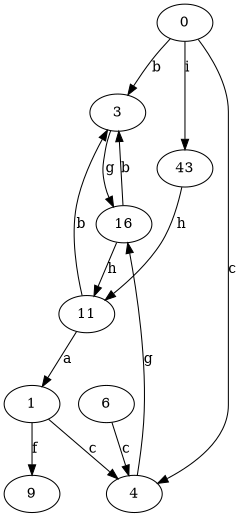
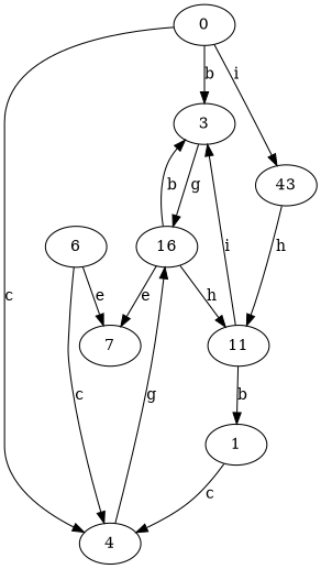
  strict digraph {
    0
    3
    4
    n4 [label=43]
    n5 [label=16]
    6
+   7
    11
    1
-   9
    0 -> 3 [label=b]
    0 -> 4 [label=c]
    0 -> n4 [label=i]
    3 -> n5 [label=g]
    4 -> n5 [label=g]
    n4 -> 11 [label=h]
    n5 -> 3 [label=b]
+   n5 -> 7 [label=e]
    n5 -> 11 [label=h]
    6 -> 4 [label=c]
-   11 -> 3 [label=b]
-   11 -> 1 [label=a]
+   6 -> 7 [label=e]
+   11 -> 3 [label=i]
+   11 -> 1 [label=b]
    1 -> 4 [label=c]
-   1 -> 9 [label=f]
  }
